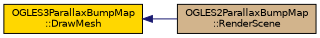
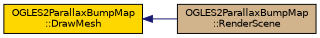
  digraph {
    rankdir=LR
    node [color=black fontname=Helvetica fontsize=10 shape=record style=filled]
-   n1 [fillcolor=gold fontcolor=black height=0.2 label="OGLES3ParallaxBumpMap\l::DrawMesh" width=0.4]
+   n1 [fillcolor=gold fontcolor=black height=0.2 label="OGLES2ParallaxBumpMap\l::DrawMesh" width=0.4]
    n2 [fillcolor=tan height=0.2 label="OGLES2ParallaxBumpMap\l::RenderScene" width=0.4]
    n1 -> n2 [color=midnightblue dir=back fontname=Helvetica fontsize=10 labelfontname=Helvetica labelfontsize=10 style=solid]
  }
